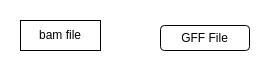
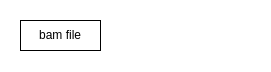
  <mxCell id="0" />
  <mxCell id="1" parent="0" />
  <mxCell id="2" value="bam file" style="whiteSpace=wrap;html=1;rounded=0;" vertex="1" parent="1"><mxGeometry x="20" y="20" width="80" height="30" as="geometry" /></mxCell>
- <mxCell id="3" value="&lt;div&gt;GFF File&lt;/div&gt;" style="rounded=1;whiteSpace=wrap;html=1;" vertex="1" parent="1"><mxGeometry x="160" y="25" width="89" height="25" as="geometry" /></mxCell>
